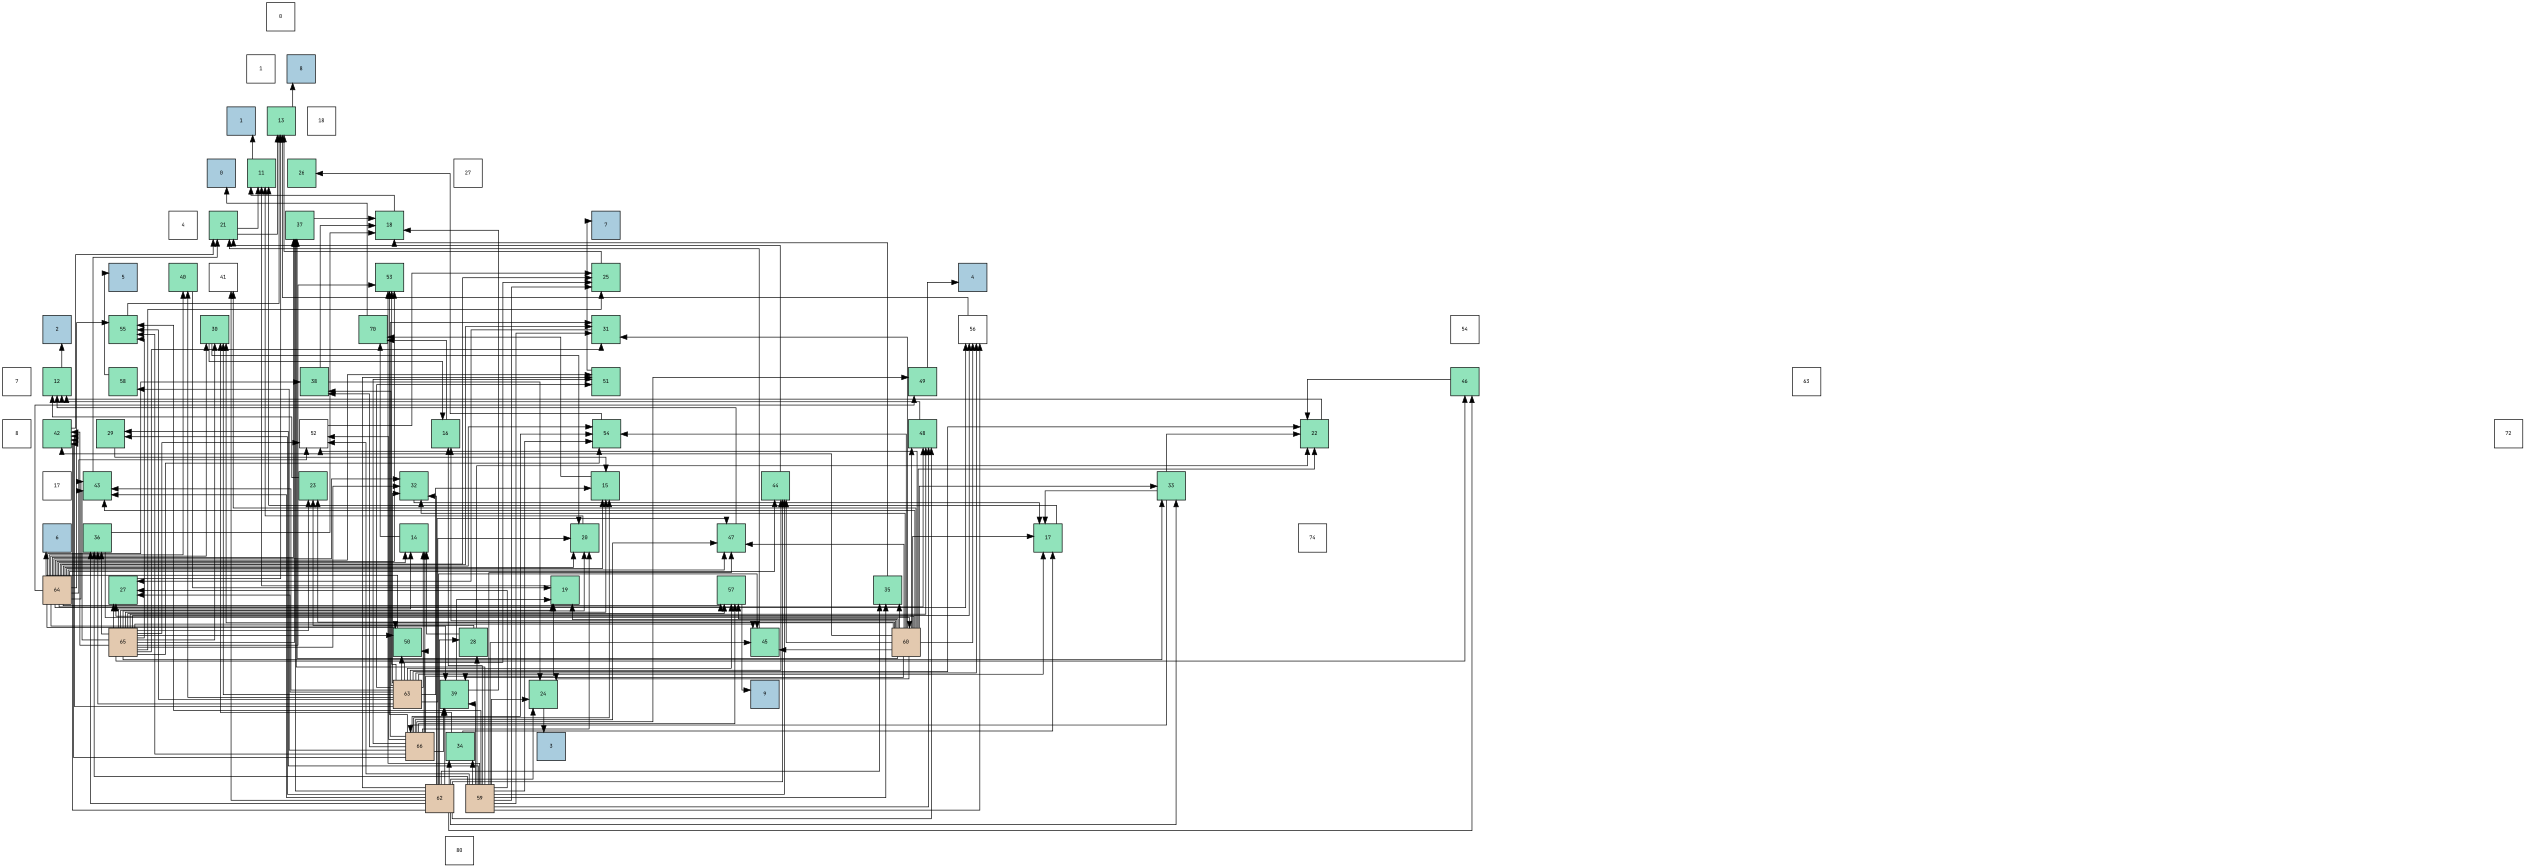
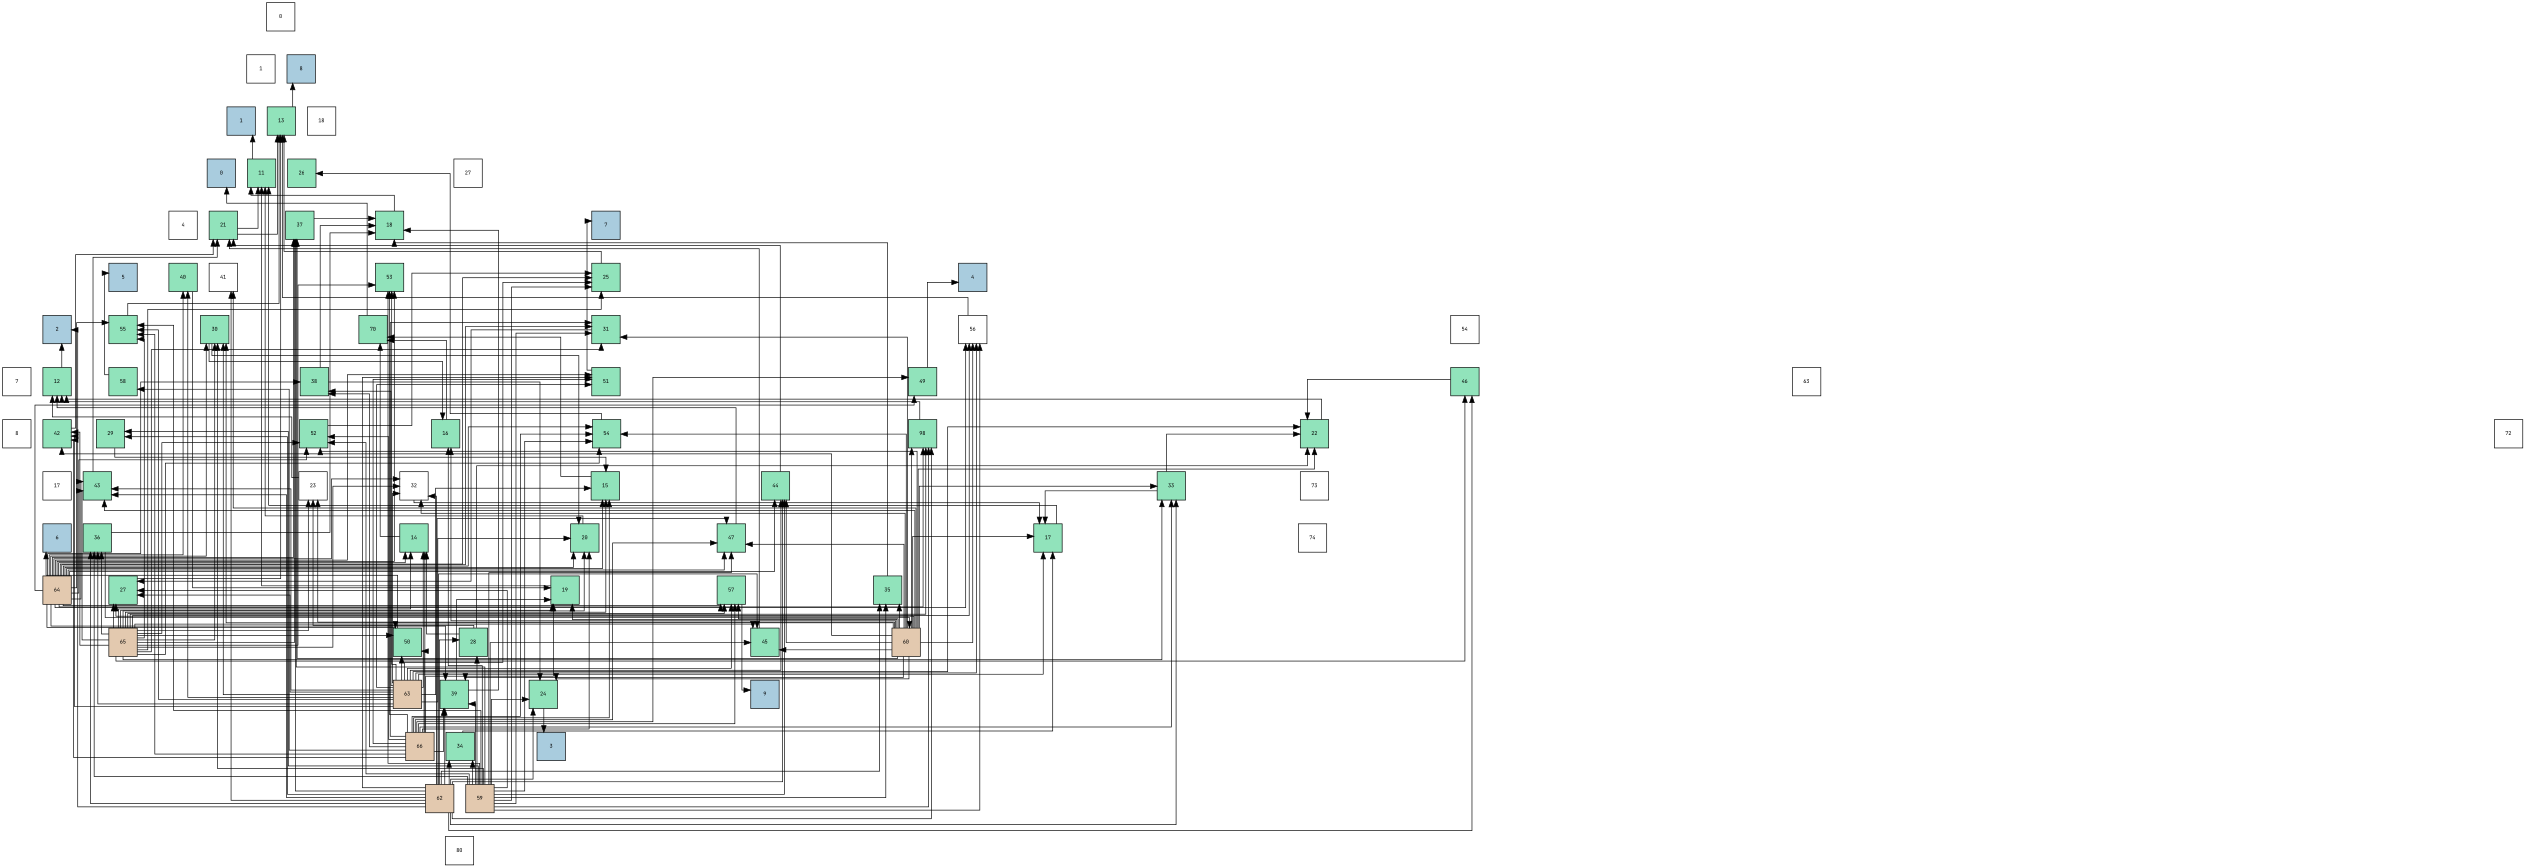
  digraph {
    fontname="JetBrains Mono"
    rank=same
    rankdir=TB
    splines=ortho
    node [fillcolor="#91e3bb" fixedsize=true fontname="JetBrains Mono" fontsize=8 shape=square style=filled]
    edge [constraint=false fontname="JetBrains Mono" style=vis]
    n1 [fillcolor="#ffffff" label=0 width=0.6]
    n2 [fillcolor="#ffffff" label=1 width=0.6]
    n3 [fillcolor="#a9ccde" label=8 width=0.6]
    n4 [fillcolor="#a9ccde" label=1 width=0.6]
    n5 [label=13 width=0.6]
    n6 [fillcolor="#ffffff" label=18 width=0.6]
    n7 [fillcolor="#a9ccde" label=0 width=0.6]
    n8 [label=11 width=0.6]
    n9 [label=26 width=0.6]
    n10 [fillcolor="#ffffff" label=4 width=0.6]
    n11 [label=21 width=0.6]
    n12 [label=37 width=0.6]
    n13 [fillcolor="#a9ccde" label=5 width=0.6]
    n14 [label=40 width=0.6]
    n15 [fillcolor="#ffffff" label=41 width=0.6]
    n16 [fillcolor="#a9ccde" label=2 width=0.6]
    n17 [label=55 width=0.6]
    n18 [label=30 width=0.6]
    n19 [label=19 width=0.6]
    n20 [fillcolor="#ffffff" label=7 width=0.6]
    n21 [label=12 width=0.6]
    n22 [label=58 width=0.6]
    n23 [fillcolor="#ffffff" label=8 width=0.6]
    n24 [label=42 width=0.6]
    n25 [label=29 width=0.6]
    n26 [fillcolor="#ffffff" label=17 width=0.6]
    n27 [label=43 width=0.6]
    n28 [fillcolor="#a9ccde" label=6 width=0.6]
    n29 [fillcolor="#ffffff" label=27 width=0.6]
    n30 [label=18 width=0.6]
    n31 [label=53 width=0.6]
    n32 [label=70 width=0.6]
    n33 [label=20 width=0.6]
    n34 [label=38 width=0.6]
    n35 [label=16 width=0.6]
    n36 [label=50 width=0.6]
    n37 [label=28 width=0.6]
-   n38 [fillcolor="#ffffff" label=52 width=0.6]
-   n39 [label=23 width=0.6]
+   n38 [label=52 width=0.6]
+   n39 [fillcolor="#ffffff" label=23 width=0.6]
    n40 [label=15 width=0.6]
    n41 [label=36 width=0.6]
    n42 [fillcolor="#e3c9af" label=64 width=0.6]
    n43 [fillcolor="#a9ccde" label=7 width=0.6]
    n44 [label=25 width=0.6]
    n45 [label=31 width=0.6]
    n46 [label=51 width=0.6]
    n47 [label=57 width=0.6]
    n48 [label=24 width=0.6]
-   n49 [label=32 width=0.6]
+   n49 [fillcolor="#ffffff" label=32 width=0.6]
    n50 [label=14 width=0.6]
    n51 [label=47 width=0.6]
    n52 [label=27 width=0.6]
    n53 [fillcolor="#e3c9af" label=60 width=0.6]
    n54 [fillcolor="#e3c9af" label=65 width=0.6]
    n55 [fillcolor="#ffffff" label=56 width=0.6]
    n56 [label=49 width=0.6]
    n57 [label=54 width=0.6]
-   n58 [label=48 width=0.6]
+   n58 [label=98 width=0.6]
    n59 [label=44 width=0.6]
    n60 [label=39 width=0.6]
    n61 [fillcolor="#a9ccde" label=4 width=0.6]
    n62 [label=34 width=0.6]
    n63 [fillcolor="#a9ccde" label=3 width=0.6]
    n64 [label=17 width=0.6]
    n65 [fillcolor="#e3c9af" label=63 width=0.6]
    n66 [label=46 width=0.6]
    n67 [label=33 width=0.6]
    n68 [label=45 width=0.6]
    n69 [label=35 width=0.6]
    n70 [fillcolor="#a9ccde" label=9 width=0.6]
    n71 [fillcolor="#e3c9af" label=66 width=0.6]
    n72 [fillcolor="#ffffff" label=54 width=0.6]
    n73 [label=22 width=0.6]
    n74 [fillcolor="#ffffff" label=74 width=0.6]
    n75 [fillcolor="#ffffff" label=63 width=0.6]
    n76 [fillcolor="#e3c9af" label=62 width=0.6]
+   n77 [fillcolor="#ffffff" label=73 width=0.6]
    n78 [fillcolor="#ffffff" label=72 width=0.6]
    n79 [fillcolor="#e3c9af" label=59 width=0.6]
    n80 [fillcolor="#ffffff" label=80 width=0.6]
    n1 -> n2 [constraint=true style=invis]
    n1 -> n3 [constraint=true style=invis]
    n2 -> n4 [constraint=true style=invis]
    n2 -> n5 [constraint=true style=invis]
    n3 -> n5 [constraint=true style=invis]
    n3 -> n6 [constraint=true style=invis]
    n4 -> n7 [constraint=true style=invis]
    n4 -> n8 [constraint=true style=invis]
    n5 -> n3
    n5 -> n8 [constraint=true style=invis]
    n5 -> n9 [constraint=true style=invis]
    n6 -> n9 [constraint=true style=invis]
    n6 -> n29 [constraint=true style=invis]
    n7 -> n10 [constraint=true style=invis]
    n7 -> n11 [constraint=true style=invis]
    n8 -> n4
    n8 -> n11 [constraint=true style=invis]
    n8 -> n12 [constraint=true style=invis]
    n9 -> n12 [constraint=true style=invis]
    n9 -> n30 [constraint=true style=invis]
    n10 -> n13 [constraint=true style=invis]
    n10 -> n14 [constraint=true style=invis]
    n11 -> n5
    n11 -> n8
    n11 -> n14 [constraint=true style=invis]
    n11 -> n15 [constraint=true style=invis]
    n12 -> n15 [constraint=true style=invis]
    n12 -> n30
    n12 -> n31 [constraint=true style=invis]
    n13 -> n16 [constraint=true style=invis]
    n13 -> n17 [constraint=true style=invis]
    n14 -> n17 [constraint=true style=invis]
    n14 -> n18 [constraint=true style=invis]
    n14 -> n19
    n15 -> n18 [constraint=true style=invis]
    n15 -> n32 [constraint=true style=invis]
    n16 -> n20 [constraint=true style=invis]
    n16 -> n21 [constraint=true style=invis]
    n17 -> n5
    n17 -> n21 [constraint=true style=invis]
    n17 -> n22 [constraint=true style=invis]
    n18 -> n22 [constraint=true style=invis]
    n18 -> n33
    n18 -> n34 [constraint=true style=invis]
    n18 -> n35
    n19 -> n8
    n19 -> n36 [constraint=true style=invis]
    n19 -> n37 [constraint=true style=invis]
    n20 -> n23 [constraint=true style=invis]
    n20 -> n24 [constraint=true style=invis]
    n21 -> n16
    n21 -> n24 [constraint=true style=invis]
    n21 -> n25 [constraint=true style=invis]
    n22 -> n13
    n22 -> n25 [constraint=true style=invis]
    n22 -> n38 [constraint=true style=invis]
    n23 -> n26 [constraint=true style=invis]
    n24 -> n11
    n24 -> n26 [constraint=true style=invis]
    n24 -> n27 [constraint=true style=invis]
    n25 -> n27 [constraint=true style=invis]
    n25 -> n39 [constraint=true style=invis]
    n25 -> n40
    n26 -> n28 [constraint=true style=invis]
    n27 -> n11
    n27 -> n28 [constraint=true style=invis]
    n27 -> n41 [constraint=true style=invis]
    n28 -> n42 [constraint=true style=invis]
    n29 -> n30 [constraint=true style=invis]
    n29 -> n43 [constraint=true style=invis]
    n30 -> n8
    n30 -> n31 [constraint=true style=invis]
    n30 -> n44 [constraint=true style=invis]
    n31 -> n32 [constraint=true style=invis]
    n31 -> n45 [constraint=true style=invis]
    n32 -> n7
    n32 -> n34 [constraint=true style=invis]
    n32 -> n46 [constraint=true style=invis]
    n33 -> n8
    n33 -> n19 [constraint=true style=invis]
    n33 -> n47 [constraint=true style=invis]
    n34 -> n30
    n34 -> n35 [constraint=true style=invis]
    n34 -> n38 [constraint=true style=invis]
    n34 -> n48
    n35 -> n32
    n35 -> n40 [constraint=true style=invis]
    n35 -> n49 [constraint=true style=invis]
    n36 -> n28
    n36 -> n60 [constraint=true style=invis]
    n36 -> n65 [constraint=true style=invis]
    n37 -> n39
    n37 -> n48 [constraint=true style=invis]
    n37 -> n50
    n37 -> n60 [constraint=true style=invis]
    n37 -> n73
    n38 -> n39 [constraint=true style=invis]
    n38 -> n44
    n38 -> n49 [constraint=true style=invis]
    n39 -> n21
    n39 -> n41 [constraint=true style=invis]
    n39 -> n50 [constraint=true style=invis]
    n40 -> n32
    n40 -> n33 [constraint=true style=invis]
    n40 -> n51 [constraint=true style=invis]
    n41 -> n30
    n41 -> n42 [constraint=true style=invis]
    n41 -> n52 [constraint=true style=invis]
    n41 -> n53
    n42 -> n12
    n42 -> n14
    n42 -> n17
    n42 -> n18
    n42 -> n27
    n42 -> n31
    n42 -> n33
    n42 -> n34
    n42 -> n36
    n42 -> n38
    n42 -> n40
    n42 -> n44
    n42 -> n45
    n42 -> n46
    n42 -> n47
    n42 -> n49
    n42 -> n50
    n42 -> n51
    n42 -> n54 [constraint=true style=invis]
    n42 -> n55
    n42 -> n56
    n42 -> n57
    n42 -> n58
    n42 -> n59
    n42 -> n60
    n43 -> n44 [constraint=true style=invis]
    n43 -> n61 [constraint=true style=invis]
    n44 -> n5
    n44 -> n45 [constraint=true style=invis]
    n44 -> n55 [constraint=true style=invis]
    n45 -> n46 [constraint=true style=invis]
    n45 -> n52
    n45 -> n56 [constraint=true style=invis]
    n46 -> n35 [constraint=true style=invis]
    n46 -> n43
    n46 -> n57 [constraint=true style=invis]
    n47 -> n37 [constraint=true style=invis]
    n47 -> n68 [constraint=true style=invis]
    n47 -> n70
    n48 -> n62 [constraint=true style=invis]
    n48 -> n63
    n48 -> n63 [constraint=true style=invis]
    n49 -> n33 [constraint=true style=invis]
    n49 -> n50 [constraint=true style=invis]
    n49 -> n64
    n50 -> n19 [constraint=true style=invis]
    n50 -> n32
    n50 -> n52 [constraint=true style=invis]
    n51 -> n21
    n51 -> n47 [constraint=true style=invis]
    n51 -> n69 [constraint=true style=invis]
    n52 -> n5
    n52 -> n36 [constraint=true style=invis]
    n52 -> n54 [constraint=true style=invis]
    n53 -> n12
    n53 -> n15
    n53 -> n18
    n53 -> n19
    n53 -> n24
    n53 -> n27
    n53 -> n35
    n53 -> n38
    n53 -> n39
    n53 -> n45
    n53 -> n47
    n53 -> n48
    n53 -> n49
    n53 -> n51
    n53 -> n52
    n53 -> n55
    n53 -> n57
    n53 -> n58
    n53 -> n59
    n53 -> n60
    n53 -> n64
    n53 -> n67
    n53 -> n68
    n53 -> n69
    n53 -> n70 [constraint=true style=invis]
    n53 -> n73
    n54 -> n12
    n54 -> n17
    n54 -> n18
    n54 -> n19
    n54 -> n24
    n54 -> n27
    n54 -> n31
    n54 -> n33
    n54 -> n36
    n54 -> n38
    n54 -> n39
    n54 -> n40
    n54 -> n41
    n54 -> n44
    n54 -> n45
    n54 -> n47
    n54 -> n49
    n54 -> n50
    n54 -> n52
    n54 -> n55
    n54 -> n57
    n54 -> n58
    n54 -> n65 [constraint=true style=invis]
    n54 -> n66
    n54 -> n67
    n54 -> n68
    n55 -> n5
    n55 -> n56 [constraint=true style=invis]
    n55 -> n66 [constraint=true style=invis]
    n56 -> n57 [constraint=true style=invis]
    n56 -> n58 [constraint=true style=invis]
    n56 -> n61
    n57 -> n9
    n57 -> n40 [constraint=true style=invis]
    n57 -> n59 [constraint=true style=invis]
    n58 -> n21
    n58 -> n59 [constraint=true style=invis]
    n58 -> n67 [constraint=true style=invis]
    n59 -> n11
    n59 -> n51 [constraint=true style=invis]
    n59 -> n64 [constraint=true style=invis]
    n60 -> n19
    n60 -> n30
    n60 -> n62 [constraint=true style=invis]
    n60 -> n71 [constraint=true style=invis]
    n61 -> n55 [constraint=true style=invis]
    n61 -> n72 [constraint=true style=invis]
    n62 -> n64
    n62 -> n76 [constraint=true style=invis]
    n62 -> n79 [constraint=true style=invis]
    n63 -> n79 [constraint=true style=invis]
    n64 -> n8
    n64 -> n69 [constraint=true style=invis]
    n65 -> n14
    n65 -> n17
    n65 -> n18
    n65 -> n24
    n65 -> n27
    n65 -> n31
    n65 -> n33
    n65 -> n34
    n65 -> n36
    n65 -> n40
    n65 -> n41
    n65 -> n44
    n65 -> n46
    n65 -> n47
    n65 -> n49
    n65 -> n50
    n65 -> n52
    n65 -> n55
    n65 -> n59
    n65 -> n64
    n65 -> n71 [constraint=true style=invis]
    n65 -> n73
    n66 -> n58 [constraint=true style=invis]
    n66 -> n73
    n66 -> n73 [constraint=true style=invis]
    n67 -> n64
    n67 -> n64 [constraint=true style=invis]
    n67 -> n73
    n67 -> n74 [constraint=true style=invis]
    n68 -> n11
    n68 -> n48 [constraint=true style=invis]
    n68 -> n70 [constraint=true style=invis]
    n69 -> n30
    n69 -> n53 [constraint=true style=invis]
    n69 -> n68 [constraint=true style=invis]
    n70 -> n63 [constraint=true style=invis]
    n71 -> n17
    n71 -> n19
    n71 -> n22
    n71 -> n24
    n71 -> n31
    n71 -> n33
    n71 -> n34
    n71 -> n36
    n71 -> n38
    n71 -> n40
    n71 -> n45
    n71 -> n46
    n71 -> n47
    n71 -> n50
    n71 -> n51
    n71 -> n56
    n71 -> n57
    n71 -> n60
-   n67 -> n71
+   n71 -> n67
    n71 -> n76 [constraint=true style=invis]
    n72 -> n66 [constraint=true style=invis]
    n72 -> n75 [constraint=true style=invis]
    n73 -> n21
    n73 -> n67 [constraint=true style=invis]
+   n73 -> n77 [constraint=true style=invis]
    n75 -> n73 [constraint=true style=invis]
    n75 -> n78 [constraint=true style=invis]
    n76 -> n12
    n76 -> n15
-   n76 -> n24
+   n76 -> n16
    n76 -> n25
    n76 -> n27
    n76 -> n37
    n76 -> n41
    n76 -> n46
    n76 -> n48
    n76 -> n49
    n76 -> n51
    n76 -> n58
    n76 -> n59
    n76 -> n60
    n76 -> n62
    n76 -> n66
    n76 -> n67
    n76 -> n68
    n76 -> n69
    n76 -> n80 [constraint=true style=invis]
+   n77 -> n74 [constraint=true style=invis]
+   n78 -> n77 [constraint=true style=invis]
    n79 -> n12
    n79 -> n17
-   n62 -> n18
+   n79 -> n18
    n79 -> n25
    n79 -> n31
    n79 -> n35
    n79 -> n37
    n79 -> n38
    n79 -> n41
    n79 -> n44
    n79 -> n45
    n79 -> n48
    n79 -> n51
    n79 -> n52
    n79 -> n55
    n79 -> n57
    n79 -> n58
    n79 -> n59
    n79 -> n60
    n79 -> n62
    n79 -> n68
    n79 -> n69
    n79 -> n80 [constraint=true style=invis]
  }
